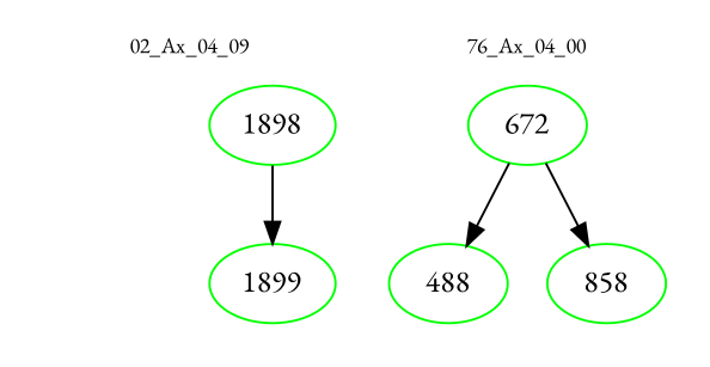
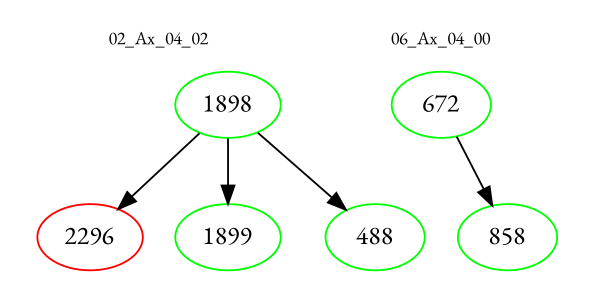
  digraph {
    fontname="EB Garamond"
    node [color=green fontname="EB Garamond"]
    edge [color=black fontname="EB Garamond"]
    n1 [label=1898]
+   n2 [color=red label=2296]
    n3 [label=1899]
    n4 [label=672]
    n5 [label=488]
    n6 [label=858]
    subgraph cluster_1 {
      color=white
      fontsize=10
-     label="02_Ax_04_09"
+     label="02_Ax_04_02"
      n1
+     n2
      n3
    }
    subgraph cluster_2 {
      color=white
      fontsize=10
-     label="76_Ax_04_00"
+     label="06_Ax_04_00"
      n4
      n5
      n6
    }
+   n1 -> n2
    n1 -> n3
-   n4 -> n5
+   n1 -> n5
    n4 -> n6
  }
